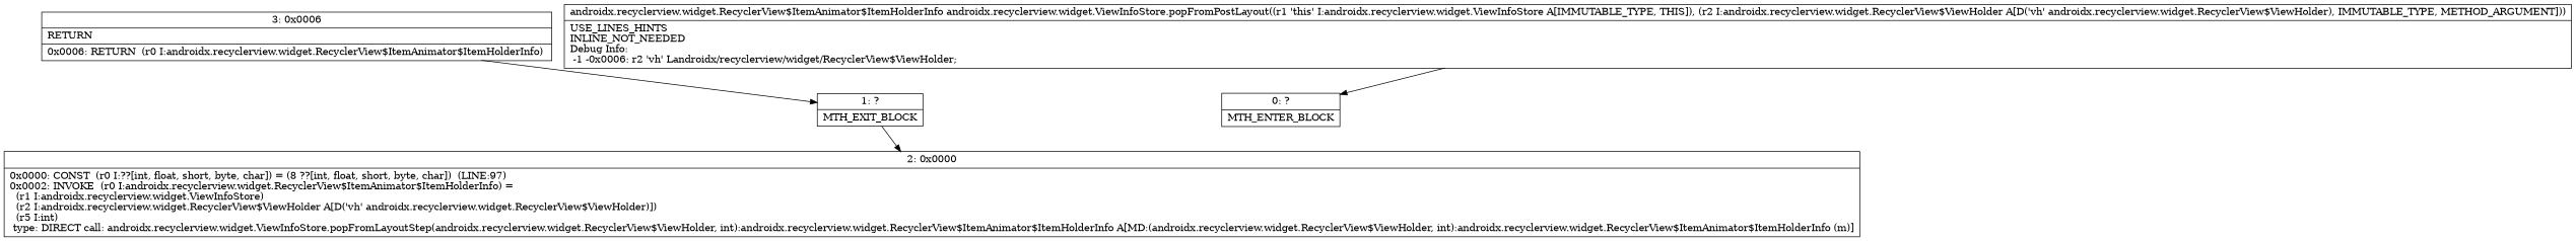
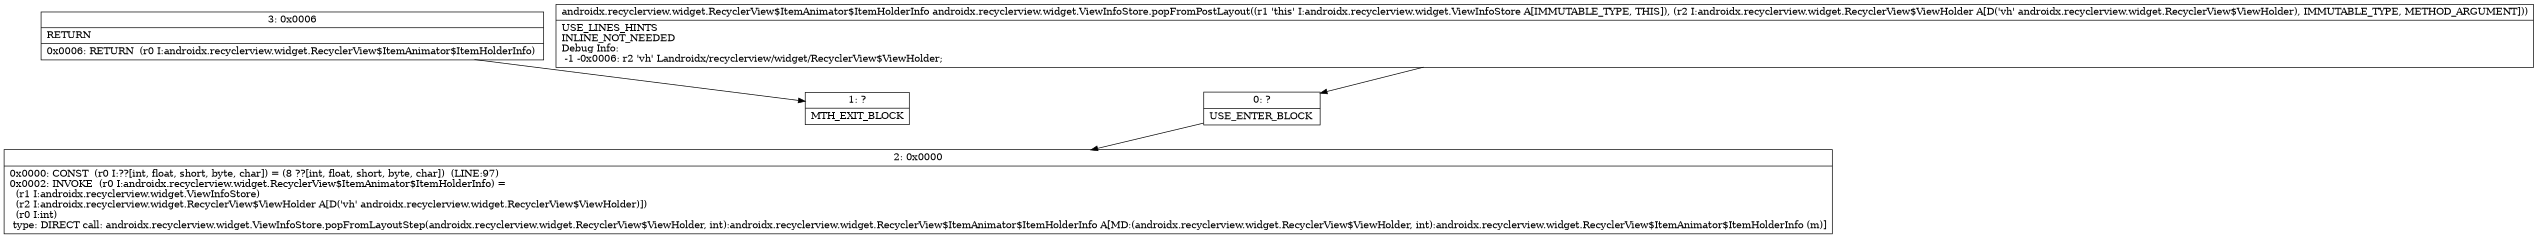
  digraph {
    node [shape=record]
-   n1 [label="{0\:\ ?|MTH_ENTER_BLOCK\l}"]
-   n2 [label="{2\:\ 0x0000|0x0000: CONST  (r0 I:??[int, float, short, byte, char]) = (8 ??[int, float, short, byte, char])  (LINE:97)\l0x0002: INVOKE  (r0 I:androidx.recyclerview.widget.RecyclerView$ItemAnimator$ItemHolderInfo) = \l  (r1 I:androidx.recyclerview.widget.ViewInfoStore)\l  (r2 I:androidx.recyclerview.widget.RecyclerView$ViewHolder A[D('vh' androidx.recyclerview.widget.RecyclerView$ViewHolder)])\l  (r5 I:int)\l type: DIRECT call: androidx.recyclerview.widget.ViewInfoStore.popFromLayoutStep(androidx.recyclerview.widget.RecyclerView$ViewHolder, int):androidx.recyclerview.widget.RecyclerView$ItemAnimator$ItemHolderInfo A[MD:(androidx.recyclerview.widget.RecyclerView$ViewHolder, int):androidx.recyclerview.widget.RecyclerView$ItemAnimator$ItemHolderInfo (m)]\l}"]
+   n1 [label="{0\:\ ?|USE_ENTER_BLOCK\l}"]
+   n2 [label="{2\:\ 0x0000|0x0000: CONST  (r0 I:??[int, float, short, byte, char]) = (8 ??[int, float, short, byte, char])  (LINE:97)\l0x0002: INVOKE  (r0 I:androidx.recyclerview.widget.RecyclerView$ItemAnimator$ItemHolderInfo) = \l  (r1 I:androidx.recyclerview.widget.ViewInfoStore)\l  (r2 I:androidx.recyclerview.widget.RecyclerView$ViewHolder A[D('vh' androidx.recyclerview.widget.RecyclerView$ViewHolder)])\l  (r0 I:int)\l type: DIRECT call: androidx.recyclerview.widget.ViewInfoStore.popFromLayoutStep(androidx.recyclerview.widget.RecyclerView$ViewHolder, int):androidx.recyclerview.widget.RecyclerView$ItemAnimator$ItemHolderInfo A[MD:(androidx.recyclerview.widget.RecyclerView$ViewHolder, int):androidx.recyclerview.widget.RecyclerView$ItemAnimator$ItemHolderInfo (m)]\l}"]
    n3 [label="{3\:\ 0x0006|RETURN\l|0x0006: RETURN  (r0 I:androidx.recyclerview.widget.RecyclerView$ItemAnimator$ItemHolderInfo) \l}"]
    n4 [label="{1\:\ ?|MTH_EXIT_BLOCK\l}"]
    n5 [label="{androidx.recyclerview.widget.RecyclerView$ItemAnimator$ItemHolderInfo androidx.recyclerview.widget.ViewInfoStore.popFromPostLayout((r1 'this' I:androidx.recyclerview.widget.ViewInfoStore A[IMMUTABLE_TYPE, THIS]), (r2 I:androidx.recyclerview.widget.RecyclerView$ViewHolder A[D('vh' androidx.recyclerview.widget.RecyclerView$ViewHolder), IMMUTABLE_TYPE, METHOD_ARGUMENT]))  | USE_LINES_HINTS\lINLINE_NOT_NEEDED\lDebug Info:\l  \-1 \-0x0006: r2 'vh' Landroidx\/recyclerview\/widget\/RecyclerView$ViewHolder;\l}"]
-   n4 -> n2
+   n1 -> n2
    n3 -> n4
    n5 -> n1
  }
